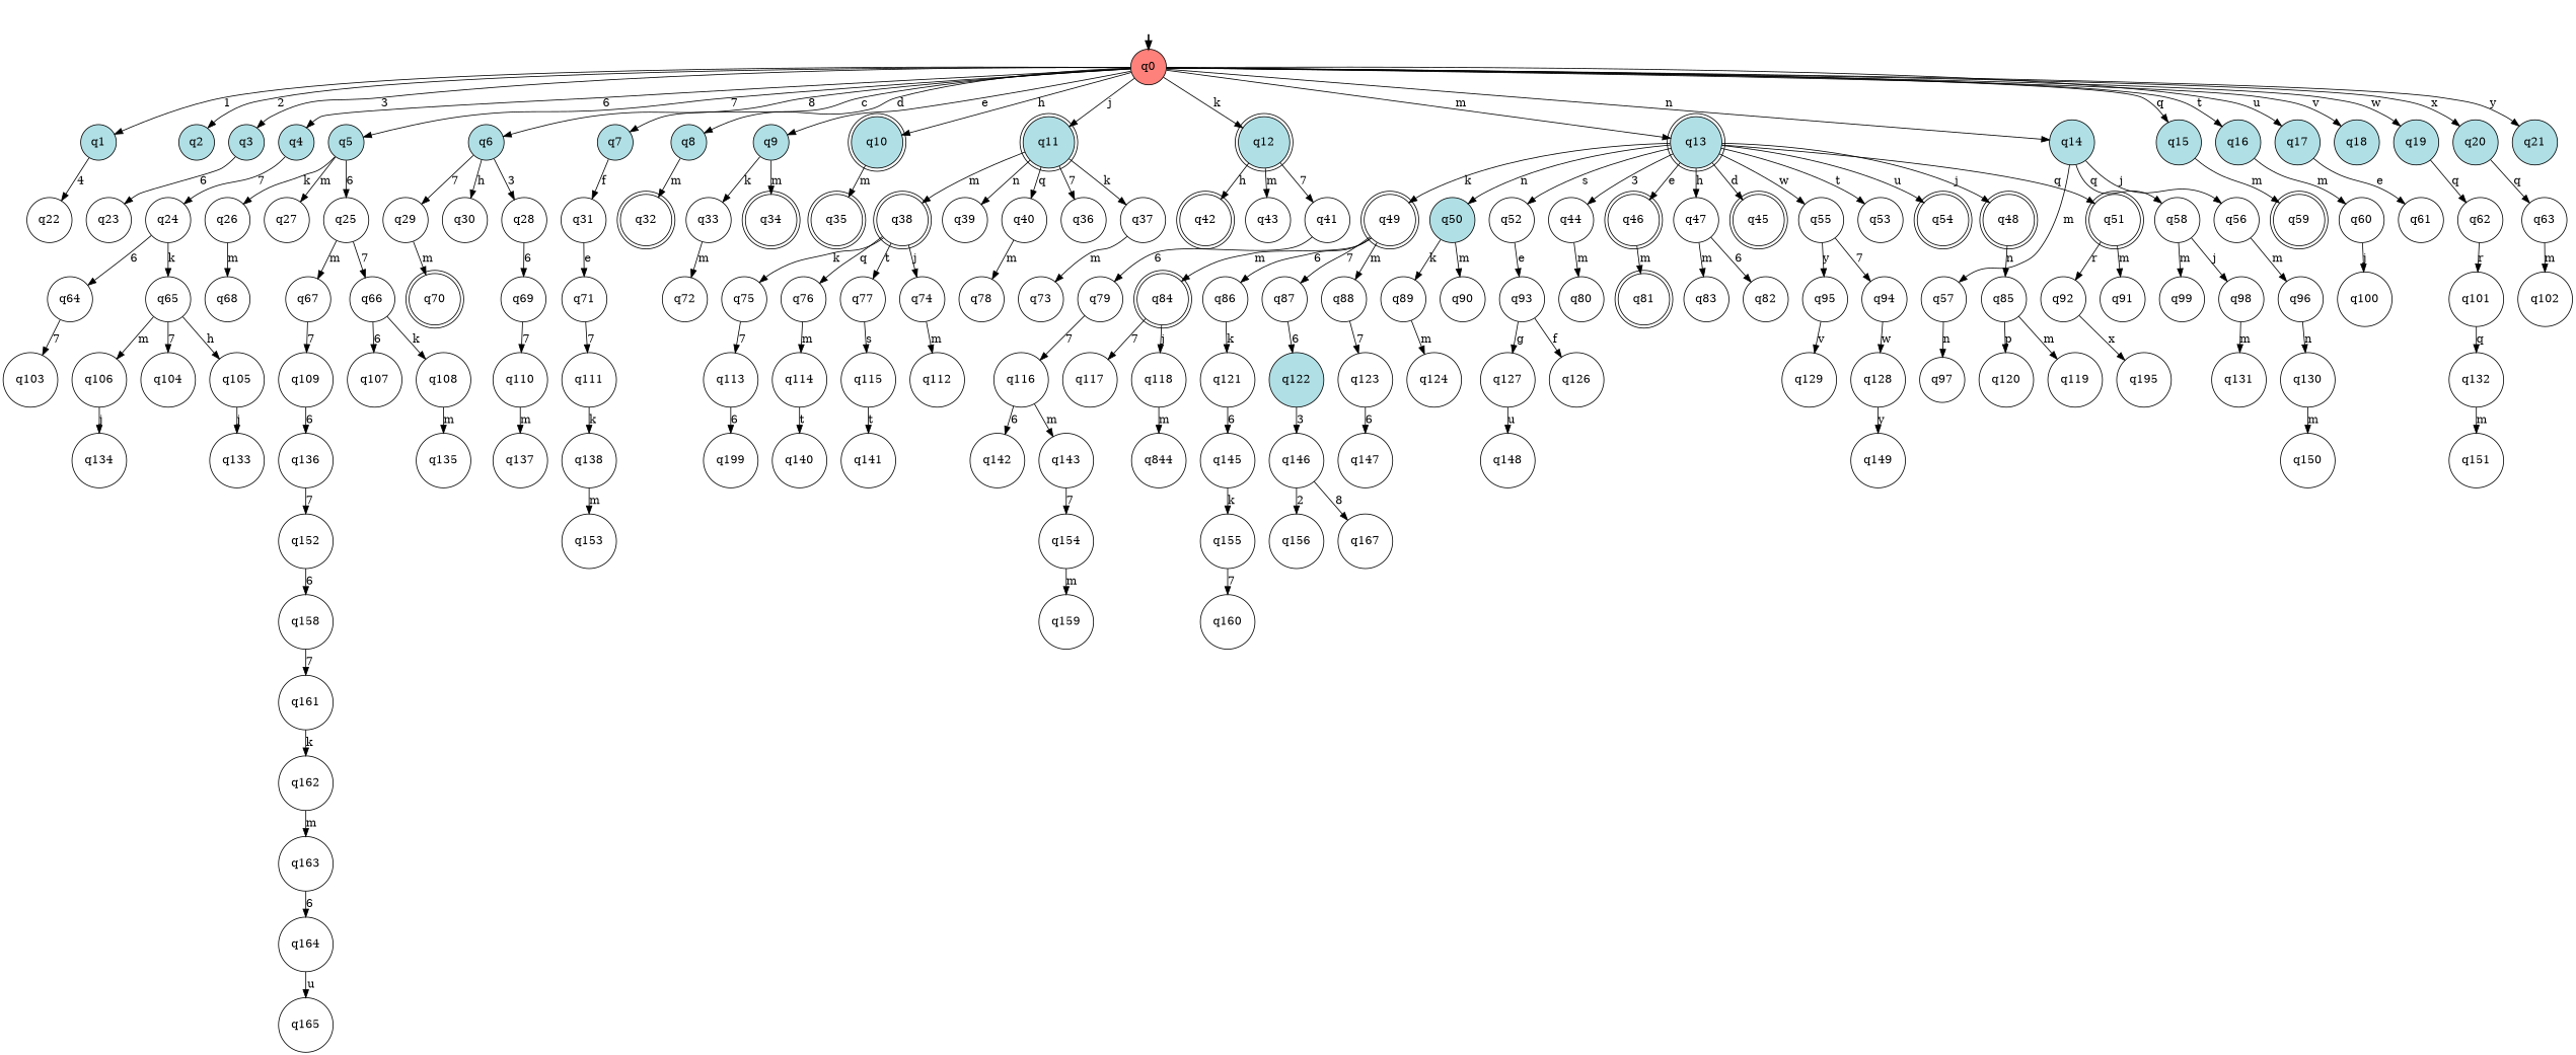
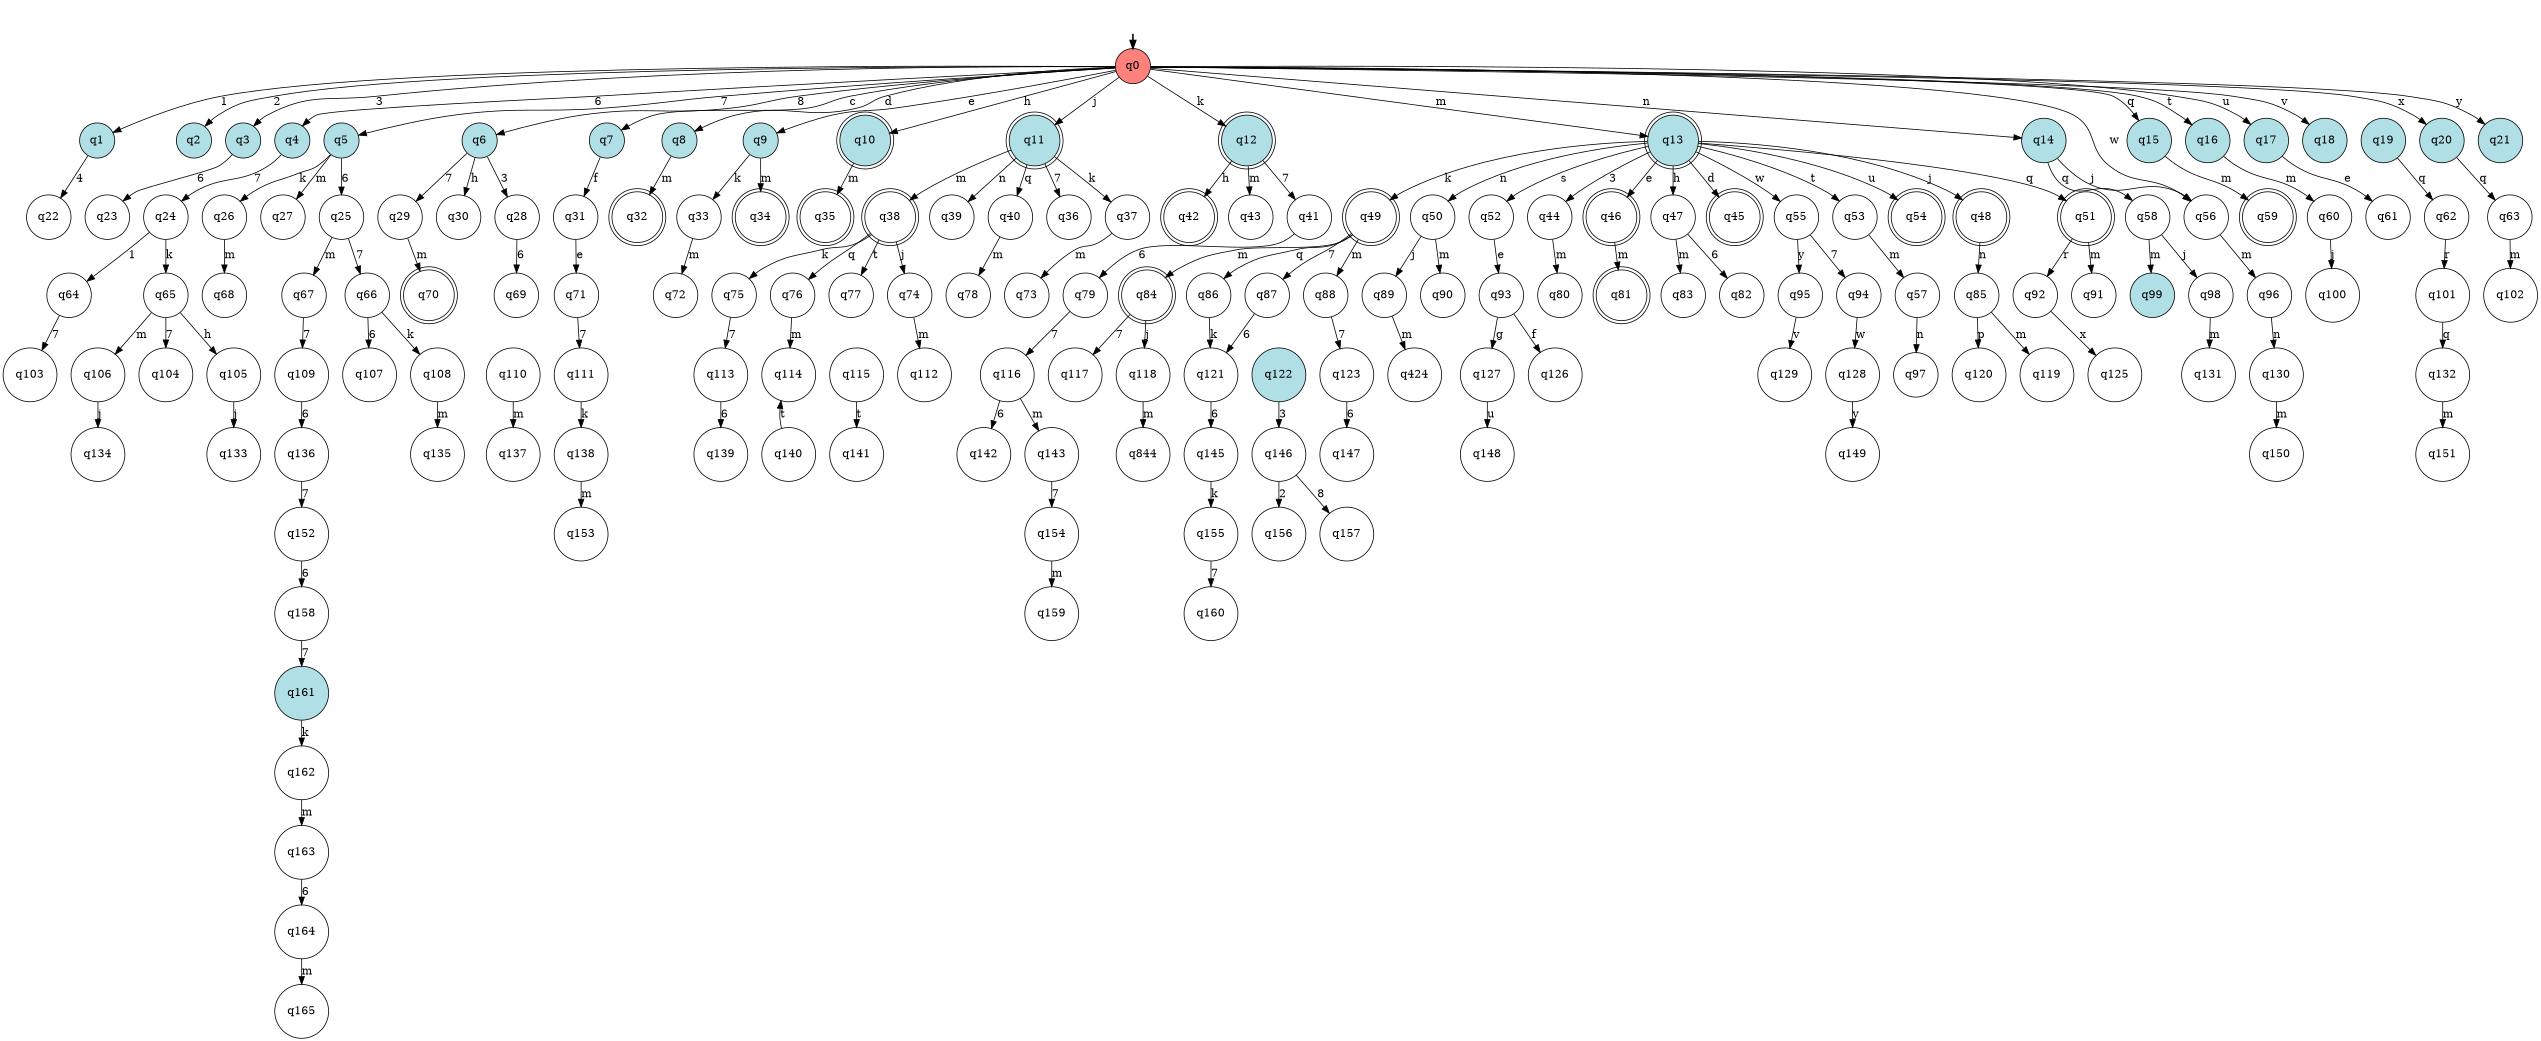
  digraph {
    rankdir=TB
    node [shape=circle style=filled color=black fillcolor=white]
    __start0 [height=0 shape=none style=invis width=0 color="" fillcolor=""]
    n2 [fillcolor="#ff817b" label=q0]
    n3 [fillcolor=powderblue label=q1]
    n4 [fillcolor=powderblue label=q2]
    n5 [fillcolor=powderblue label=q3]
    n6 [fillcolor=powderblue label=q4]
    n7 [fillcolor=powderblue label=q5]
    n8 [fillcolor=powderblue label=q6]
    n9 [fillcolor=powderblue label=q7]
    n10 [fillcolor=powderblue label=q8]
    n11 [fillcolor=powderblue label=q9]
    n12 [fillcolor=powderblue label=q10 shape=doublecircle style="rounded,filled"]
    n13 [fillcolor=powderblue label=q11 shape=doublecircle style="rounded,filled"]
    n14 [fillcolor=powderblue label=q12 shape=doublecircle style="rounded,filled"]
    n15 [fillcolor=powderblue label=q13 shape=doublecircle style="rounded,filled"]
    n16 [fillcolor=powderblue label=q14]
    n17 [fillcolor=powderblue label=q15]
    n18 [fillcolor=powderblue label=q16]
    n19 [fillcolor=powderblue label=q17]
    n20 [fillcolor=powderblue label=q18]
    n21 [fillcolor=powderblue label=q19]
    n22 [fillcolor=powderblue label=q20]
    n23 [fillcolor=powderblue label=q21]
    n24 [label=q22]
    n25 [label=q23]
    n26 [label=q24]
    n27 [label=q25]
    n28 [label=q26]
    n29 [label=q27]
    n30 [label=q28]
    n31 [label=q29]
    n32 [label=q30]
    n33 [label=q31]
    n34 [label=q32 shape=doublecircle style="rounded,filled"]
    n35 [label=q33]
    n36 [label=q34 shape=doublecircle style="rounded,filled"]
    n37 [label=q35 shape=doublecircle style="rounded,filled"]
    n38 [label=q36]
    n39 [label=q37]
    n40 [label=q38 shape=doublecircle style="rounded,filled"]
    n41 [label=q39]
    n42 [label=q40]
    n43 [label=q41]
    n44 [label=q42 shape=doublecircle style="rounded,filled"]
    n45 [label=q43]
    n46 [label=q44]
    n47 [label=q45 shape=doublecircle style="rounded,filled"]
    n48 [label=q46 shape=doublecircle style="rounded,filled"]
    n49 [label=q47]
    n50 [label=q48 shape=doublecircle style="rounded,filled"]
    n51 [label=q49 shape=doublecircle style="rounded,filled"]
-   n52 [fillcolor=powderblue label=q50]
+   n52 [label=q50]
    n53 [label=q51 shape=doublecircle style="rounded,filled"]
    n54 [label=q52]
    n55 [label=q53]
    n56 [label=q54 shape=doublecircle style="rounded,filled"]
    n57 [label=q55]
    n58 [label=q56]
    n59 [label=q57]
    n60 [label=q58]
    n61 [label=q59 shape=doublecircle style="rounded,filled"]
    n62 [label=q60]
    n63 [label=q61]
    n64 [label=q62]
    n65 [label=q63]
    n66 [label=q64]
    n67 [label=q65]
    n68 [label=q66]
    n69 [label=q67]
    n70 [label=q68]
    n71 [label=q69]
    n72 [label=q70 shape=doublecircle style="rounded,filled"]
    n73 [label=q71]
    n74 [label=q72]
    n75 [label=q73]
    n76 [label=q74]
    n77 [label=q75]
    n78 [label=q76]
    n79 [label=q77]
    n80 [label=q78]
    n81 [label=q79]
    n82 [label=q80]
    n83 [label=q81 shape=doublecircle style="rounded,filled"]
    n84 [label=q82]
    n85 [label=q83]
    n86 [label=q85]
    n87 [label=q84 shape=doublecircle style="rounded,filled"]
    n88 [label=q86]
    n89 [label=q87]
    n90 [label=q88]
    n91 [label=q89]
    n92 [label=q90]
    n93 [label=q91]
    n94 [label=q92]
    n95 [label=q93]
    n96 [label=q94]
    n97 [label=q95]
    n98 [label=q96]
    n99 [label=q97]
    n100 [label=q98]
-   n101 [label=q99]
+   n101 [fillcolor=powderblue label=q99]
    n102 [label=q100]
    n103 [label=q101]
    n104 [label=q102]
    n105 [label=q103]
    n106 [label=q104]
    n107 [label=q105]
    n108 [label=q106]
    n109 [label=q107]
    n110 [label=q108]
    n111 [label=q109]
    n112 [label=q110]
    n113 [label=q111]
    n114 [label=q112]
    n115 [label=q113]
    n116 [label=q114]
    n117 [label=q115]
    n118 [label=q116]
    n119 [label=q117]
    n120 [label=q118]
    n121 [label=q119]
    n122 [label=q120]
    n123 [label=q121]
    n124 [fillcolor=powderblue label=q122]
    n125 [label=q123]
-   n126 [label=q124]
-   n127 [label=q195]
+   n126 [label=q424]
+   n127 [label=q125]
    n128 [label=q126]
    n129 [label=q127]
    n130 [label=q128]
    n131 [label=q129]
    n132 [label=q130]
    n133 [label=q131]
    n134 [label=q132]
    n135 [label=q133]
    n136 [label=q134]
    n137 [label=q135]
    n138 [label=q136]
    n139 [label=q137]
    n140 [label=q138]
-   n141 [label=q199]
+   n141 [label=q139]
    n142 [label=q140]
    n143 [label=q141]
    n144 [label=q142]
    n145 [label=q143]
    n146 [label=q844]
    n147 [label=q145]
    n148 [label=q146]
    n149 [label=q147]
    n150 [label=q148]
    n151 [label=q149]
    n152 [label=q150]
    n153 [label=q151]
    n154 [label=q152]
    n155 [label=q153]
    n156 [label=q154]
    n157 [label=q155]
    n158 [label=q156]
-   n159 [label=q167]
+   n159 [label=q157]
    n160 [label=q158]
    n161 [label=q159]
    n162 [label=q160]
-   n163 [label=q161]
+   n163 [fillcolor=powderblue label=q161]
    n164 [label=q162]
    n165 [label=q163]
    n166 [label=q164]
    n167 [label=q165]
    subgraph cluster_1 {
      nodesep=0.15
      ranksep=0.15
      style=invis
      __start0
      n2
    }
    __start0 -> n2 [penwidth=2]
    n2 -> n3 [label=1]
    n2 -> n4 [label=2]
    n2 -> n5 [label=3]
    n2 -> n6 [label=6]
    n2 -> n7 [label=7]
    n2 -> n8 [label=8]
    n2 -> n9 [label=c]
    n2 -> n10 [label=d]
    n2 -> n11 [label=e]
    n2 -> n12 [label=h]
    n2 -> n13 [label=j]
    n2 -> n14 [label=k]
    n2 -> n15 [label=m]
    n2 -> n16 [label=n]
    n2 -> n17 [label=q]
    n2 -> n18 [label=t]
    n2 -> n19 [label=u]
    n2 -> n20 [label=v]
-   n2 -> n21 [label=w]
+   n2 -> n58 [label=w]
    n2 -> n22 [label=x]
    n2 -> n23 [label=y]
    n3 -> n24 [label=4]
    n5 -> n25 [label=6]
    n6 -> n26 [label=7]
    n7 -> n27 [label=6]
    n7 -> n28 [label=k]
    n7 -> n29 [label=m]
    n8 -> n30 [label=3]
    n8 -> n31 [label=7]
    n8 -> n32 [label=h]
    n9 -> n33 [label=f]
    n10 -> n34 [label=m]
    n11 -> n35 [label=k]
    n11 -> n36 [label=m]
    n12 -> n37 [label=m]
    n13 -> n38 [label=7]
    n13 -> n39 [label=k]
    n13 -> n40 [label=m]
    n13 -> n41 [label=n]
    n13 -> n42 [label=q]
    n14 -> n43 [label=7]
    n14 -> n44 [label=h]
    n14 -> n45 [label=m]
    n15 -> n46 [label=3]
    n15 -> n47 [label=d]
    n15 -> n48 [label=e]
    n15 -> n49 [label=h]
    n15 -> n50 [label=j]
    n15 -> n51 [label=k]
    n15 -> n52 [label=n]
    n15 -> n53 [label=q]
    n15 -> n54 [label=s]
    n15 -> n55 [label=t]
    n15 -> n56 [label=u]
    n15 -> n57 [label=w]
    n16 -> n58 [label=j]
-   n16 -> n59 [label=m]
+   n55 -> n59 [label=m]
    n16 -> n60 [label=q]
    n17 -> n61 [label=m]
    n18 -> n62 [label=m]
    n19 -> n63 [label=e]
    n21 -> n64 [label=q]
    n22 -> n65 [label=q]
-   n26 -> n66 [label=6]
+   n26 -> n66 [label=1]
    n26 -> n67 [label=k]
    n27 -> n68 [label=7]
    n27 -> n69 [label=m]
    n28 -> n70 [label=m]
    n30 -> n71 [label=6]
    n31 -> n72 [label=m]
    n33 -> n73 [label=e]
    n35 -> n74 [label=m]
    n39 -> n75 [label=m]
    n40 -> n76 [label=j]
    n40 -> n77 [label=k]
    n40 -> n78 [label=q]
    n40 -> n79 [label=t]
    n42 -> n80 [label=m]
    n43 -> n81 [label=6]
    n46 -> n82 [label=m]
    n48 -> n83 [label=m]
    n49 -> n84 [label=6]
    n49 -> n85 [label=m]
    n50 -> n86 [label=n]
    n51 -> n87 [label=m]
-   n51 -> n88 [label=6]
+   n51 -> n88 [label=q]
    n51 -> n89 [label=7]
    n51 -> n90 [label=m]
-   n52 -> n91 [label=k]
+   n52 -> n91 [label=j]
    n52 -> n92 [label=m]
    n53 -> n93 [label=m]
    n53 -> n94 [label=r]
    n54 -> n95 [label=e]
    n57 -> n96 [label=7]
    n57 -> n97 [label=y]
    n58 -> n98 [label=m]
    n59 -> n99 [label=n]
    n60 -> n100 [label=j]
    n60 -> n101 [label=m]
    n62 -> n102 [label=j]
    n64 -> n103 [label=r]
    n65 -> n104 [label=m]
    n66 -> n105 [label=7]
    n67 -> n106 [label=7]
    n67 -> n107 [label=h]
    n67 -> n108 [label=m]
    n68 -> n109 [label=6]
    n68 -> n110 [label=k]
    n69 -> n111 [label=7]
-   n71 -> n112 [label=7]
    n73 -> n113 [label=7]
    n76 -> n114 [label=m]
    n77 -> n115 [label=7]
    n78 -> n116 [label=m]
-   n79 -> n117 [label=s]
    n81 -> n118 [label=7]
    n86 -> n121 [label=m]
    n86 -> n122 [label=p]
    n87 -> n119 [label=7]
    n87 -> n120 [label=j]
    n88 -> n123 [label=k]
-   n89 -> n124 [label=6]
+   n89 -> n123 [label=6]
    n90 -> n125 [label=7]
    n91 -> n126 [label=m]
    n94 -> n127 [label=x]
    n95 -> n128 [label=f]
    n95 -> n129 [label=g]
    n96 -> n130 [label=w]
    n97 -> n131 [label=v]
    n98 -> n132 [label=n]
    n100 -> n133 [label=m]
    n103 -> n134 [label=q]
    n107 -> n135 [label=j]
    n108 -> n136 [label=j]
    n110 -> n137 [label=m]
    n111 -> n138 [label=6]
    n112 -> n139 [label=m]
    n113 -> n140 [label=k]
    n115 -> n141 [label=6]
-   n116 -> n142 [label=t]
+   n142 -> n116 [label=t]
    n117 -> n143 [label=t]
    n118 -> n144 [label=6]
    n118 -> n145 [label=m]
    n120 -> n146 [label=m]
    n123 -> n147 [label=6]
    n124 -> n148 [label=3]
    n125 -> n149 [label=6]
    n129 -> n150 [label=u]
    n130 -> n151 [label=y]
    n132 -> n152 [label=m]
    n134 -> n153 [label=m]
    n138 -> n154 [label=7]
    n140 -> n155 [label=m]
    n145 -> n156 [label=7]
    n147 -> n157 [label=k]
    n148 -> n158 [label=2]
    n148 -> n159 [label=8]
    n154 -> n160 [label=6]
    n156 -> n161 [label=m]
    n157 -> n162 [label=7]
    n160 -> n163 [label=7]
    n163 -> n164 [label=k]
    n164 -> n165 [label=m]
    n165 -> n166 [label=6]
-   n166 -> n167 [label=u]
+   n166 -> n167 [label=m]
  }
